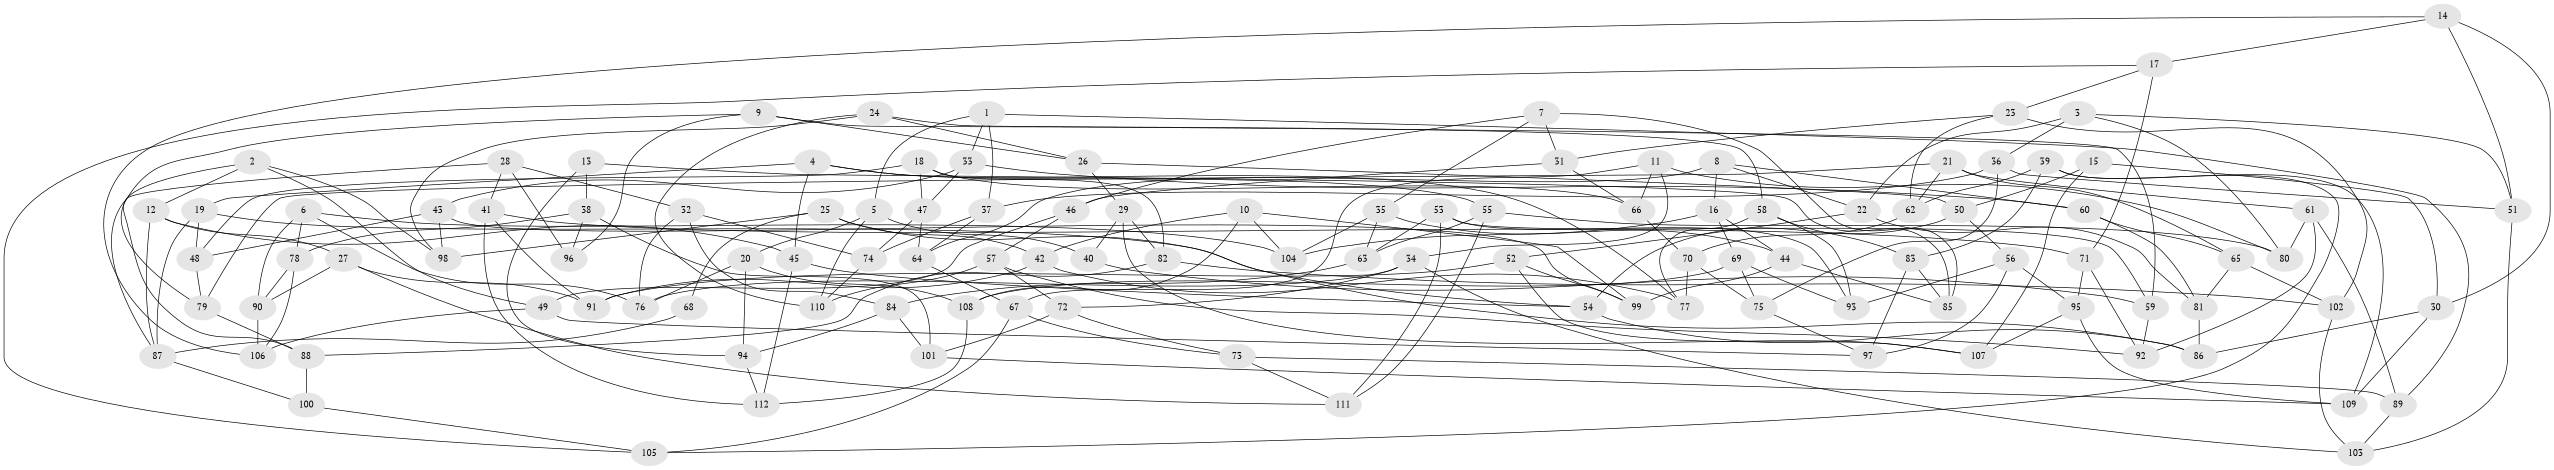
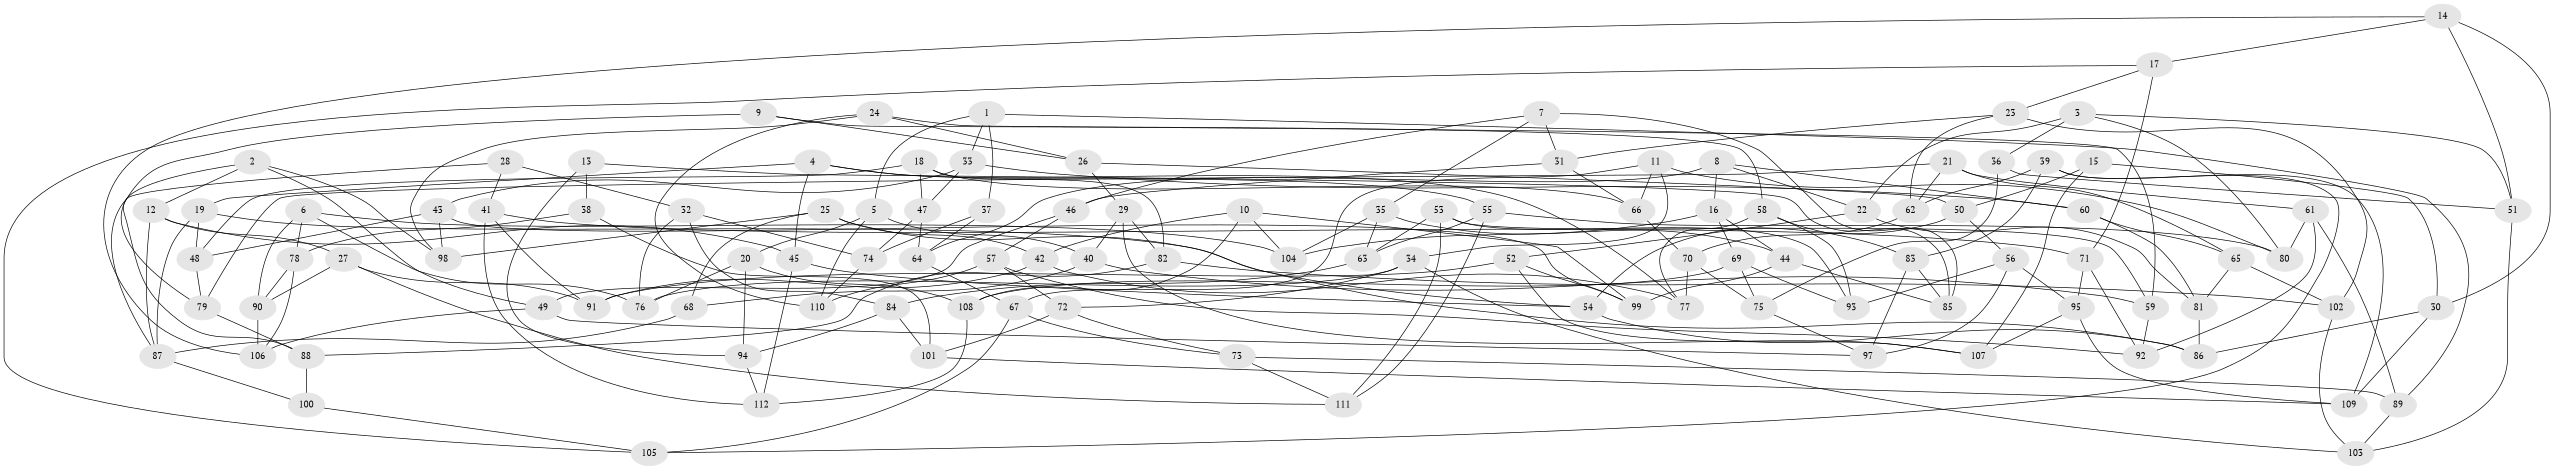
  graph {
    fontname="PT Serif"
    node [color=gray90 fontname="PT Serif" style=filled]
    edge [fontname="PT Serif"]
    1
    5
    33
    37
    89
    20
    40
    110
    60
    47
    43
    64
    74
    103
    2
    12
    49
    88
    98
    45
    27
    87
    106
    97
    100
    3
    22
    36
    51
    80
    52
    81
    75
    4
    19
    55
    77
    48
    54
    112
    111
    63
    76
    108
    94
    68
    59
    6
    78
    90
    104
    7
    31
    35
    46
    85
    66
    44
    57
    8
    16
    69
    65
    67
    9
    26
    58
    79
-   96
    50
    29
    83
    93
    10
    42
    99
    91
    11
    34
    72
    70
    105
    73
    13
    38
    101
    14
    17
    30
    23
    71
    86
    109
    15
    107
    56
    62
    102
    95
    92
    18
    82
    21
    61
    24
    25
    28
    32
    41
    84
    39
    53
    1 -- 5
    1 -- 33
    1 -- 37
    1 -- 89
    5 -- 20
    5 -- 40
    5 -- 110
    33 -- 60
    33 -- 47
    33 -- 43
    37 -- 64
    37 -- 74
    89 -- 103
    20 -- 76
    20 -- 108
    20 -- 94
+   40 -- 68
    40 -- 59
    60 -- 81
    60 -- 65
    47 -- 64
    47 -- 74
    43 -- 98
    43 -- 48
    43 -- 99
    64 -- 67
    74 -- 110
    2 -- 12
    2 -- 49
    2 -- 88
    2 -- 98
    12 -- 45
    12 -- 27
    12 -- 87
    49 -- 106
    49 -- 97
    88 -- 100
    45 -- 54
    45 -- 112
    27 -- 111
    27 -- 90
    27 -- 91
    87 -- 100
    100 -- 105
    3 -- 22
    3 -- 36
    3 -- 51
    3 -- 80
    22 -- 52
    22 -- 81
-   36 -- 37
    36 -- 51
    36 -- 75
    51 -- 103
    52 -- 99
    52 -- 91
    52 -- 107
    81 -- 86
    75 -- 97
    4 -- 45
    4 -- 19
    4 -- 55
    4 -- 77
    19 -- 87
    19 -- 48
    19 -- 54
    55 -- 80
    55 -- 111
    55 -- 63
    48 -- 79
    54 -- 86
    63 -- 84
    108 -- 112
    94 -- 112
    68 -- 87
    59 -- 92
    6 -- 76
    6 -- 78
    6 -- 90
    6 -- 104
    78 -- 106
    78 -- 90
    90 -- 106
    7 -- 31
    7 -- 35
    7 -- 46
    7 -- 85
    31 -- 46
    31 -- 66
    35 -- 63
    35 -- 104
    35 -- 44
    46 -- 49
    46 -- 57
    66 -- 70
    44 -- 85
    44 -- 99
    57 -- 110
    57 -- 72
    57 -- 92
    8 -- 60
    8 -- 64
    8 -- 22
    8 -- 16
    16 -- 104
    16 -- 44
    16 -- 69
    69 -- 75
    69 -- 108
    69 -- 93
    65 -- 81
    65 -- 102
    67 -- 105
    67 -- 73
    9 -- 26
    9 -- 58
    9 -- 79
-   9 -- 96
    26 -- 50
    26 -- 29
    58 -- 77
    58 -- 83
    58 -- 93
    79 -- 88
    50 -- 54
    50 -- 56
    29 -- 40
    29 -- 107
    29 -- 82
    83 -- 97
    83 -- 85
    10 -- 108
    10 -- 104
    10 -- 42
    10 -- 99
    42 -- 77
    42 -- 91
    11 -- 80
    11 -- 66
    11 -- 67
    11 -- 34
    34 -- 103
    34 -- 76
    34 -- 72
    72 -- 73
    72 -- 101
    70 -- 75
    70 -- 77
    73 -- 89
    73 -- 111
    13 -- 94
    13 -- 85
    13 -- 38
    38 -- 78
-   38 -- 96
    38 -- 101
    101 -- 109
    14 -- 106
    14 -- 51
    14 -- 17
    14 -- 30
    17 -- 105
    17 -- 23
    17 -- 71
    30 -- 86
    30 -- 109
    23 -- 31
    23 -- 62
    23 -- 102
    71 -- 95
    71 -- 92
    15 -- 50
    15 -- 30
    15 -- 107
    56 -- 97
    56 -- 93
    56 -- 95
    62 -- 70
    102 -- 103
    95 -- 109
    95 -- 107
    18 -- 47
    18 -- 48
    18 -- 66
    18 -- 82
    82 -- 88
    82 -- 102
    21 -- 65
    21 -- 79
    21 -- 62
    21 -- 61
    61 -- 89
    61 -- 80
    61 -- 92
    24 -- 110
    24 -- 98
    24 -- 59
    24 -- 26
    25 -- 98
    25 -- 68
    25 -- 42
    25 -- 86
    28 -- 87
-   28 -- 96
    28 -- 32
    28 -- 41
    32 -- 74
    32 -- 76
    32 -- 84
    41 -- 112
    41 -- 91
    41 -- 71
    84 -- 94
    84 -- 101
    39 -- 83
    39 -- 105
    39 -- 109
    39 -- 62
    53 -- 111
    53 -- 63
    53 -- 59
    53 -- 93
  }
